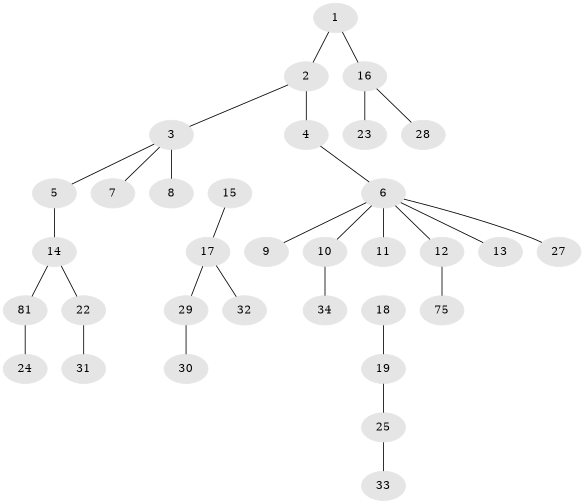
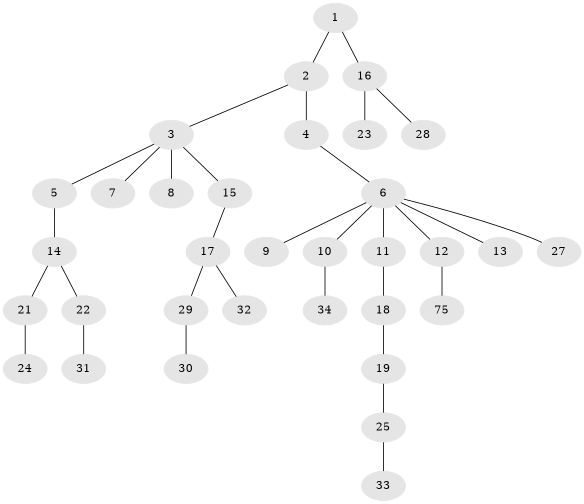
  graph {
    node [color=gray90 style=filled]
    edge [weight=1.0]
    1
    2
    16
    3
    4
    23
    28
    5
    7
    8
    15
    6
    14
    17
    9
    10
    11
    12
    13
    27
-   21 [label=81]
+   21
    22
    34
    18
    n25 [label=75]
    19
    24
    31
    29
    32
    30
    25
    33
    1 -- 2
    1 -- 16
    2 -- 3
    2 -- 4
    16 -- 23
    16 -- 28
    3 -- 5
    3 -- 7
    3 -- 8
+   3 -- 15
    4 -- 6
    5 -- 14
    15 -- 17
    6 -- 9
    6 -- 10
    6 -- 11
    6 -- 12
    6 -- 13
    6 -- 27
    14 -- 21
    14 -- 22
    17 -- 29
    17 -- 32
    10 -- 34
+   11 -- 18
    12 -- n25
    21 -- 24
    22 -- 31
    18 -- 19
    19 -- 25
    29 -- 30
    25 -- 33
  }
